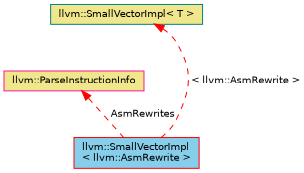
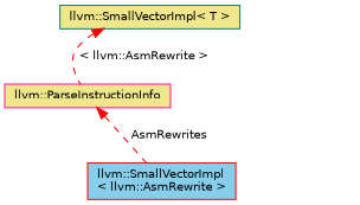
  digraph {
    node [fillcolor=khaki fontname=Helvetica fontsize=10 shape=record style=filled]
    edge [color=red dir=back fontname=Helvetica fontsize=10 labelfontname=Helvetica labelfontsize=10 style=dashed]
    n1 [color=deeppink fontcolor=black height=0.2 label="llvm::ParseInstructionInfo" width=0.4]
    n2 [color=red fillcolor=skyblue height=0.2 label="llvm::SmallVectorImpl\l\< llvm::AsmRewrite \>" width=0.4]
    n3 [color=teal height=0.2 label="llvm::SmallVectorImpl\< T \>" width=0.4]
    n1 -> n2 [label=" AsmRewrites"]
-   n3 -> n2 [label=" \< llvm::AsmRewrite \>"]
+   n3 -> n1 [label=" \< llvm::AsmRewrite \>"]
  }
